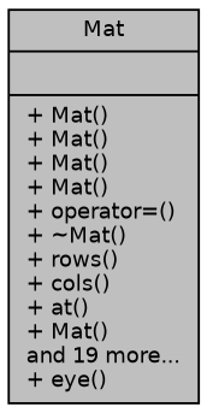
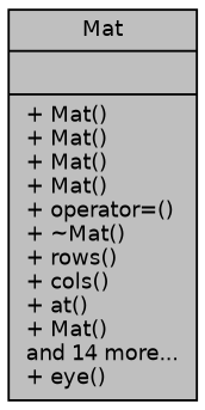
  digraph {
-   n1 [color=black fillcolor=grey75 fontcolor=black fontname=Helvetica fontsize=10 height=0.2 label="{Mat\n||+ Mat()\l+ Mat()\l+ Mat()\l+ Mat()\l+ operator=()\l+ ~Mat()\l+ rows()\l+ cols()\l+ at()\l+ Mat()\land 19 more...\l+ eye()\l}" shape=record style=filled width=0.4]
+   n1 [color=black fillcolor=grey75 fontcolor=black fontname=Helvetica fontsize=10 height=0.2 label="{Mat\n||+ Mat()\l+ Mat()\l+ Mat()\l+ Mat()\l+ operator=()\l+ ~Mat()\l+ rows()\l+ cols()\l+ at()\l+ Mat()\land 14 more...\l+ eye()\l}" shape=record style=filled width=0.4]
  }
